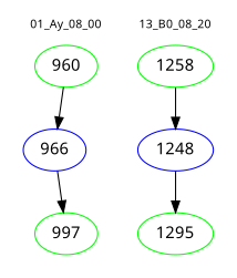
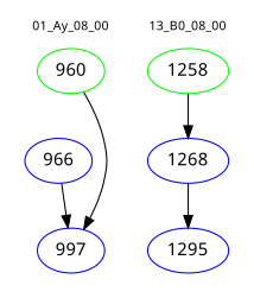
  digraph {
    fontname="Noto Sans"
    node [color=blue fontname="Noto Sans"]
    edge [color=black fontname="Noto Sans"]
    n1 [color=green label=960]
    n2 [label=966]
-   n3 [color=green label=997]
+   n3 [label=997]
    n4 [color=green label=1258]
-   n5 [label=1248]
-   n6 [color=green label=1295]
+   n5 [label=1268]
+   n6 [label=1295]
    subgraph cluster_1 {
      color=white
      fontsize=10
      label="01_Ay_08_00"
      n1
      n2
      n3
    }
    subgraph cluster_2 {
      color=white
      fontsize=10
-     label="13_B0_08_20"
+     label="13_B0_08_00"
      n4
      n5
      n6
    }
-   n1 -> n2
+   n1 -> n3
    n2 -> n3
    n4 -> n5
    n5 -> n6
  }
